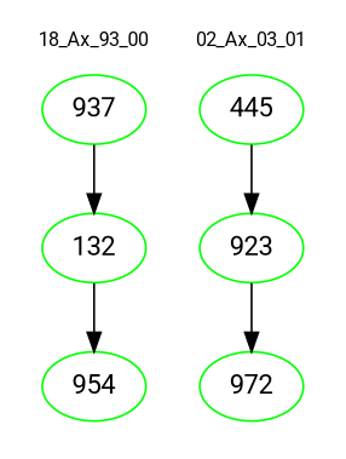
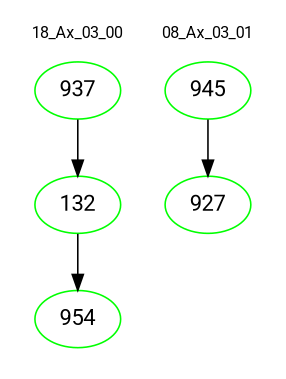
  digraph {
    fontname=Roboto
    node [color=green fontname=Roboto]
    edge [color=black fontname=Roboto]
    n1 [label=937]
    n2 [label=132]
    n3 [label=954]
-   n4 [label=445]
-   n5 [label=923]
-   n6 [label=972]
+   n4 [label=945]
+   n5 [label=927]
    subgraph cluster_1 {
      color=white
      fontsize=10
-     label="18_Ax_93_00"
+     label="18_Ax_03_00"
      n1
      n2
      n3
    }
    subgraph cluster_2 {
      color=white
      fontsize=10
-     label="02_Ax_03_01"
+     label="08_Ax_03_01"
      n4
      n5
-     n6
    }
    n1 -> n2
    n2 -> n3
    n4 -> n5
-   n5 -> n6
  }
